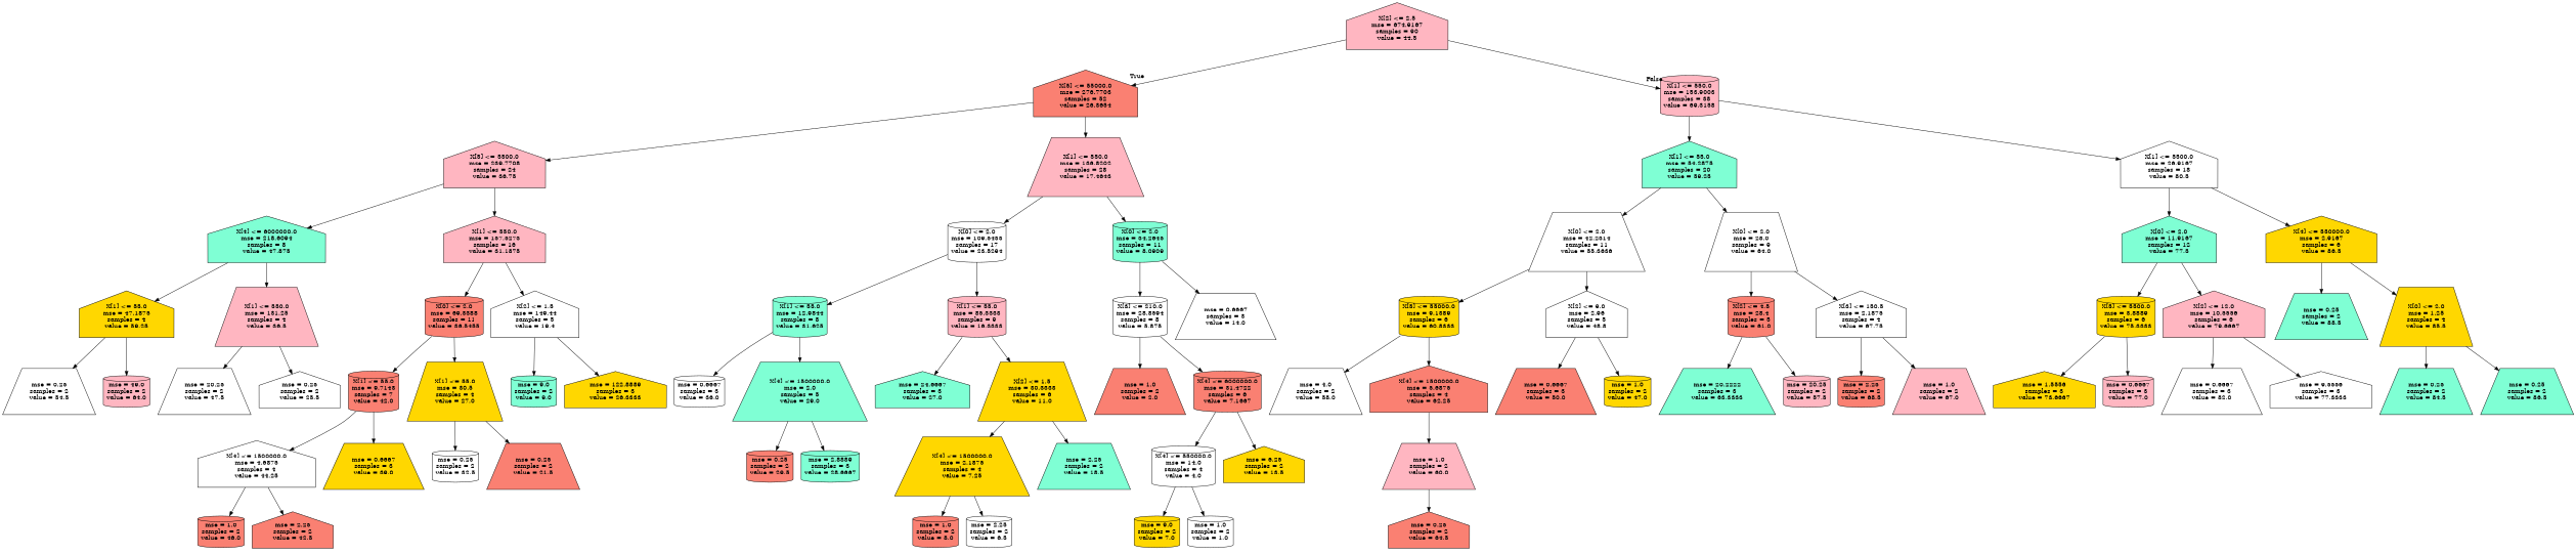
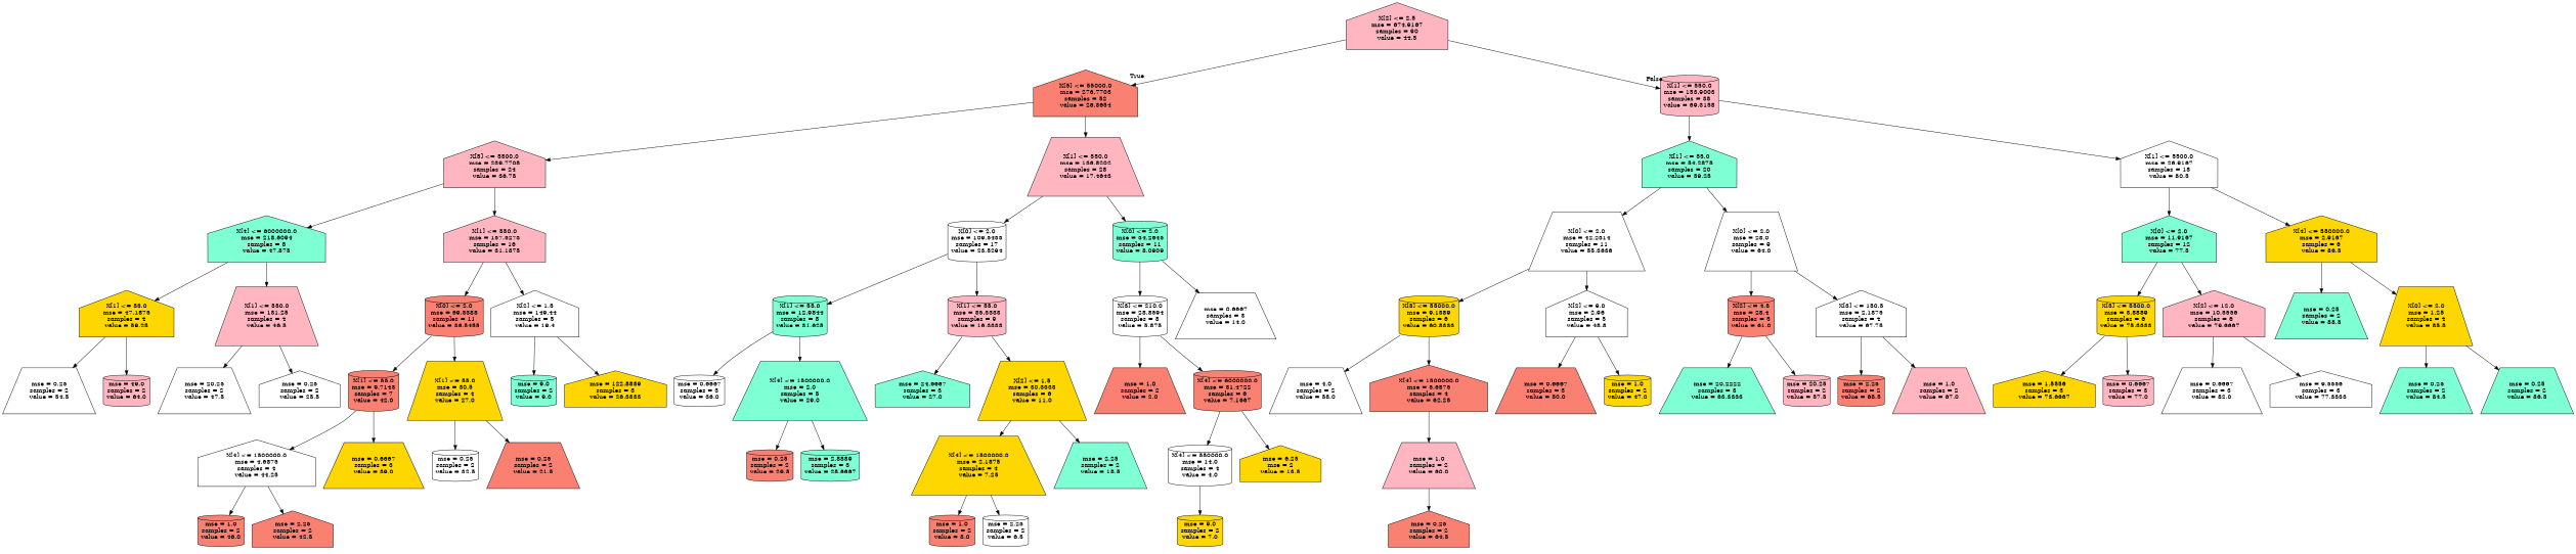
  digraph {
    node [fillcolor=white shape=cylinder style=filled]
    n1 [fillcolor=lightpink label="X[2] <= 2.5\nmse = 674.9167\nsamples = 90\nvalue = 44.5" shape=house]
    n2 [fillcolor=salmon label="X[5] <= 55000.0\nmse = 276.7703\nsamples = 52\nvalue = 26.3654" shape=house]
    n3 [fillcolor=lightpink label="X[1] <= 550.0\nmse = 153.9003\nsamples = 38\nvalue = 69.3158"]
    n4 [fillcolor=lightpink label="X[5] <= 5500.0\nmse = 239.7708\nsamples = 24\nvalue = 36.75" shape=house]
    n5 [fillcolor=lightpink label="X[1] <= 550.0\nmse = 136.8202\nsamples = 28\nvalue = 17.4643" shape=trapezium]
    n6 [fillcolor=aquamarine label="X[1] <= 55.0\nmse = 54.2875\nsamples = 20\nvalue = 59.25" shape=house]
    n7 [label="X[1] <= 5500.0\nmse = 26.9167\nsamples = 18\nvalue = 80.5" shape=house]
    n8 [fillcolor=aquamarine label="X[4] <= 6000000.0\nmse = 218.6094\nsamples = 8\nvalue = 47.875" shape=house]
    n9 [fillcolor=lightpink label="X[1] <= 550.0\nmse = 157.5273\nsamples = 16\nvalue = 31.1875" shape=house]
    n10 [label="X[0] <= 2.0\nmse = 109.5433\nsamples = 17\nvalue = 23.5294"]
    n11 [fillcolor=aquamarine label="X[0] <= 2.0\nmse = 34.2645\nsamples = 11\nvalue = 8.0909"]
    n12 [fillcolor=gold label="X[1] <= 55.0\nmse = 47.1875\nsamples = 4\nvalue = 59.25" shape=house]
-   n13 [fillcolor=lightpink label="X[1] <= 550.0\nmse = 131.25\nsamples = 4\nvalue = 36.5" shape=trapezium]
+   n13 [fillcolor=lightpink label="X[1] <= 550.0\nmse = 131.25\nsamples = 4\nvalue = 46.5" shape=trapezium]
    n14 [fillcolor=salmon label="X[0] <= 2.0\nmse = 69.3388\nsamples = 11\nvalue = 36.5455"]
    n15 [label="X[2] <= 1.5\nmse = 149.44\nsamples = 5\nvalue = 19.4" shape=house]
    n16 [label="mse = 0.25\nsamples = 2\nvalue = 54.5" shape=trapezium]
    n17 [fillcolor=lightpink label="mse = 49.0\nsamples = 2\nvalue = 64.0"]
    n18 [label="mse = 20.25\nsamples = 2\nvalue = 47.5" shape=trapezium]
    n19 [label="mse = 0.25\nsamples = 2\nvalue = 25.5" shape=house]
    n20 [fillcolor=salmon label="X[1] <= 55.0\nmse = 9.7143\nsamples = 7\nvalue = 42.0"]
    n21 [fillcolor=gold label="X[1] <= 55.0\nmse = 30.5\nsamples = 4\nvalue = 27.0" shape=trapezium]
    n22 [fillcolor=aquamarine label="mse = 9.0\nsamples = 2\nvalue = 9.0"]
    n23 [fillcolor=gold label="mse = 122.8889\nsamples = 3\nvalue = 26.3333" shape=house]
    n24 [label="X[4] <= 1500000.0\nmse = 4.6875\nsamples = 4\nvalue = 44.25" shape=house]
    n25 [fillcolor=gold label="mse = 0.6667\nsamples = 3\nvalue = 39.0" shape=trapezium]
    n26 [label="mse = 0.25\nsamples = 2\nvalue = 32.5"]
    n27 [fillcolor=salmon label="mse = 0.25\nsamples = 2\nvalue = 21.5" shape=trapezium]
    n28 [fillcolor=salmon label="mse = 1.0\nsamples = 2\nvalue = 46.0"]
    n29 [fillcolor=salmon label="mse = 2.25\nsamples = 2\nvalue = 42.5" shape=house]
    n30 [fillcolor=aquamarine label="X[1] <= 55.0\nmse = 12.9844\nsamples = 8\nvalue = 31.625"]
    n31 [fillcolor=lightpink label="X[1] <= 55.0\nmse = 85.3333\nsamples = 9\nvalue = 16.3333"]
    n32 [label="X[3] <= 210.0\nmse = 28.8594\nsamples = 8\nvalue = 5.875"]
    n33 [label="mse = 0.6667\nsamples = 3\nvalue = 14.0" shape=trapezium]
    n34 [label="mse = 0.6667\nsamples = 3\nvalue = 36.0"]
    n35 [fillcolor=aquamarine label="X[4] <= 1500000.0\nmse = 2.0\nsamples = 5\nvalue = 29.0" shape=trapezium]
    n36 [fillcolor=aquamarine label="mse = 24.6667\nsamples = 3\nvalue = 27.0" shape=house]
    n37 [fillcolor=gold label="X[2] <= 1.5\nmse = 30.3333\nsamples = 6\nvalue = 11.0" shape=trapezium]
    n38 [fillcolor=salmon label="mse = 0.25\nsamples = 2\nvalue = 29.5"]
    n39 [fillcolor=aquamarine label="mse = 2.8889\nsamples = 3\nvalue = 28.6667"]
    n40 [fillcolor=gold label="X[4] <= 1500000.0\nmse = 2.1875\nsamples = 4\nvalue = 7.25" shape=trapezium]
    n41 [fillcolor=aquamarine label="mse = 2.25\nsamples = 2\nvalue = 18.5" shape=trapezium]
    n42 [fillcolor=salmon label="mse = 1.0\nsamples = 2\nvalue = 8.0"]
    n43 [label="mse = 2.25\nsamples = 2\nvalue = 6.5"]
    n44 [fillcolor=salmon label="mse = 1.0\nsamples = 2\nvalue = 2.0" shape=trapezium]
    n45 [fillcolor=salmon label="X[4] <= 6000000.0\nmse = 31.4722\nsamples = 6\nvalue = 7.1667"]
    n46 [label="X[4] <= 550000.0\nmse = 14.0\nsamples = 4\nvalue = 4.0"]
-   n47 [fillcolor=gold label="mse = 6.25\nsamples = 2\nvalue = 13.5" shape=house]
+   n47 [fillcolor=gold label="mse = 6.25\nmse = 2\nvalue = 13.5" shape=house]
    n48 [fillcolor=gold label="mse = 9.0\nsamples = 2\nvalue = 7.0"]
-   n49 [label="mse = 1.0\nsamples = 2\nvalue = 1.0"]
    n50 [label="X[0] <= 2.0\nmse = 42.2314\nsamples = 11\nvalue = 55.3636" shape=trapezium]
    n51 [label="X[0] <= 2.0\nmse = 28.0\nsamples = 9\nvalue = 64.0" shape=trapezium]
    n52 [fillcolor=aquamarine label="X[0] <= 2.0\nmse = 11.9167\nsamples = 12\nvalue = 77.5" shape=house]
    n53 [fillcolor=gold label="X[4] <= 550000.0\nmse = 2.9167\nsamples = 6\nvalue = 86.5" shape=house]
    n54 [fillcolor=gold label="X[5] <= 55000.0\nmse = 9.1389\nsamples = 6\nvalue = 60.8333"]
    n55 [label="X[2] <= 9.0\nmse = 2.96\nsamples = 5\nvalue = 48.8" shape=house]
    n56 [fillcolor=salmon label="X[2] <= 4.5\nmse = 28.4\nsamples = 5\nvalue = 61.0"]
    n57 [label="X[3] <= 150.5\nmse = 2.1875\nsamples = 4\nvalue = 67.75" shape=house]
    n58 [label="mse = 4.0\nsamples = 2\nvalue = 58.0" shape=trapezium]
    n59 [fillcolor=salmon label="X[4] <= 1500000.0\nmse = 5.6875\nsamples = 4\nvalue = 62.25" shape=house]
    n60 [fillcolor=salmon label="mse = 0.6667\nsamples = 3\nvalue = 50.0" shape=trapezium]
    n61 [fillcolor=gold label="mse = 1.0\nsamples = 2\nvalue = 47.0"]
    n62 [fillcolor=lightpink label="mse = 1.0\nsamples = 2\nvalue = 60.0" shape=trapezium]
    n63 [fillcolor=salmon label="mse = 0.25\nsamples = 2\nvalue = 64.5" shape=house]
    n64 [fillcolor=aquamarine label="mse = 20.2222\nsamples = 3\nvalue = 63.3333" shape=trapezium]
    n65 [fillcolor=lightpink label="mse = 20.25\nsamples = 2\nvalue = 57.5"]
    n66 [fillcolor=salmon label="mse = 2.25\nsamples = 2\nvalue = 68.5"]
    n67 [fillcolor=lightpink label="mse = 1.0\nsamples = 2\nvalue = 67.0" shape=trapezium]
    n68 [fillcolor=gold label="X[5] <= 5500.0\nmse = 3.8889\nsamples = 6\nvalue = 75.3333"]
    n69 [fillcolor=lightpink label="X[2] <= 12.0\nmse = 10.5556\nsamples = 6\nvalue = 79.6667" shape=house]
    n70 [fillcolor=aquamarine label="mse = 0.25\nsamples = 2\nvalue = 88.5" shape=trapezium]
    n71 [fillcolor=gold label="X[0] <= 2.0\nmse = 1.25\nsamples = 4\nvalue = 85.5" shape=trapezium]
    n72 [fillcolor=gold label="mse = 1.5556\nsamples = 3\nvalue = 73.6667" shape=house]
    n73 [fillcolor=lightpink label="mse = 0.6667\nsamples = 3\nvalue = 77.0"]
    n74 [label="mse = 0.6667\nsamples = 3\nvalue = 82.0" shape=trapezium]
    n75 [label="mse = 9.5556\nsamples = 3\nvalue = 77.3333" shape=house]
    n76 [fillcolor=aquamarine label="mse = 0.25\nsamples = 2\nvalue = 84.5" shape=trapezium]
    n77 [fillcolor=aquamarine label="mse = 0.25\nsamples = 2\nvalue = 86.5" shape=trapezium]
    n1 -> n2 [headlabel=True labelangle=45 labeldistance=2.5]
    n1 -> n3 [headlabel=False labelangle=-45 labeldistance=2.5]
    n2 -> n4
    n2 -> n5
    n3 -> n6
    n3 -> n7
    n4 -> n8
    n4 -> n9
    n5 -> n10
    n5 -> n11
    n6 -> n50
    n6 -> n51
    n7 -> n52
    n7 -> n53
    n8 -> n12
    n8 -> n13
    n9 -> n14
    n9 -> n15
    n10 -> n30
    n10 -> n31
    n11 -> n32
    n11 -> n33
    n12 -> n16
    n12 -> n17
    n13 -> n18
    n13 -> n19
    n14 -> n20
    n14 -> n21
    n15 -> n22
    n15 -> n23
    n20 -> n24
    n20 -> n25
    n21 -> n26
    n21 -> n27
    n24 -> n28
    n24 -> n29
    n30 -> n34
    n30 -> n35
    n31 -> n36
    n31 -> n37
    n32 -> n44
    n32 -> n45
    n35 -> n38
    n35 -> n39
    n37 -> n40
    n37 -> n41
    n40 -> n42
    n40 -> n43
    n45 -> n46
    n45 -> n47
    n46 -> n48
-   n46 -> n49
    n50 -> n54
    n50 -> n55
    n51 -> n56
    n51 -> n57
    n52 -> n68
    n52 -> n69
    n53 -> n70
    n53 -> n71
    n54 -> n58
    n54 -> n59
    n55 -> n60
    n55 -> n61
    n56 -> n64
    n56 -> n65
    n57 -> n66
    n57 -> n67
    n59 -> n62
    n62 -> n63
    n68 -> n72
    n68 -> n73
    n69 -> n74
    n69 -> n75
    n71 -> n76
    n71 -> n77
  }
